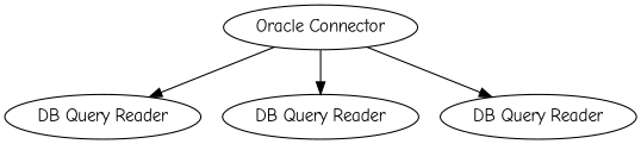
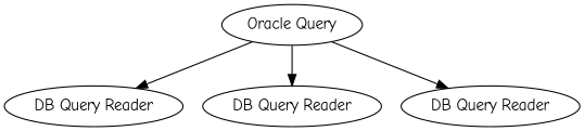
  digraph {
    rankdir=TB
    fontname="Comic Neue"
    node [fontname="Comic Neue"]
    edge [fontname="Comic Neue"]
-   n1 [label="Oracle Connector"]
+   n1 [label="Oracle Query"]
    n2 [label="DB Query Reader"]
    n3 [label="DB Query Reader"]
    n4 [label="DB Query Reader"]
    n1 -> n2
    n1 -> n3
    n1 -> n4
  }
